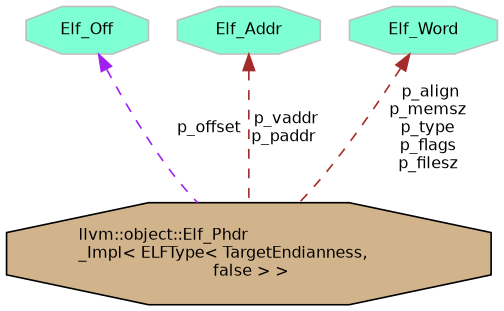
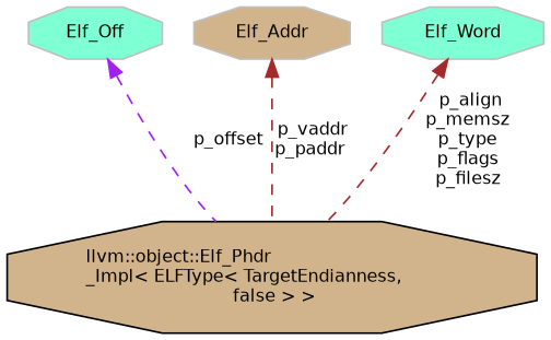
  digraph {
    node [color=grey75 fillcolor=tan fontname=Helvetica fontsize=10 shape=octagon style=filled]
    edge [color=brown dir=back fontname=Helvetica fontsize=10 labelfontname=Helvetica labelfontsize=10 style=dashed]
    n1 [color=black fontcolor=black height=0.2 label="llvm::object::Elf_Phdr\l_Impl\< ELFType\< TargetEndianness,\l false \> \>" width=0.4]
    n2 [height=0.2 label=Elf_Off width=0.4 fillcolor=aquamarine]
-   n3 [height=0.2 label=Elf_Addr width=0.4 fillcolor=aquamarine]
+   n3 [height=0.2 label=Elf_Addr width=0.4]
    n4 [height=0.2 label=Elf_Word width=0.4 fillcolor=aquamarine]
    n2 -> n1 [color=purple label=" p_offset"]
    n3 -> n1 [label=" p_vaddr\np_paddr"]
    n4 -> n1 [label=" p_align\np_memsz\np_type\np_flags\np_filesz"]
  }
